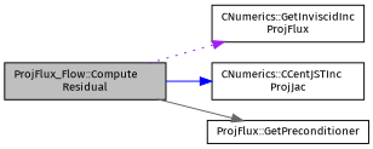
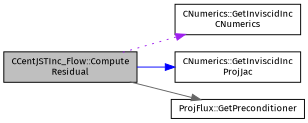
  digraph {
    fontname="Fira Sans"
    rankdir=LR
    node [color=black fillcolor=white fontname="Fira Sans" fontsize=10 shape=record style=filled]
    edge [fontname="Fira Sans" fontsize=10 labelfontname=Helvetica labelfontsize=10 style=solid]
-   n1 [fillcolor=grey75 fontcolor=black height=0.2 label="ProjFlux_Flow::Compute\lResidual" width=0.4]
-   n2 [height=0.2 label="CNumerics::GetInviscidInc\lProjFlux" width=0.4]
-   n3 [height=0.2 label="CNumerics::CCentJSTInc\lProjJac" width=0.4]
+   n1 [fillcolor=grey75 fontcolor=black height=0.2 label="CCentJSTInc_Flow::Compute\lResidual" width=0.4]
+   n2 [height=0.2 label="CNumerics::GetInviscidInc\lCNumerics" width=0.4]
+   n3 [height=0.2 label="CNumerics::GetInviscidInc\lProjJac" width=0.4]
    n4 [height=0.2 label="ProjFlux::GetPreconditioner" width=0.4]
    n1 -> n2 [color=purple style=dotted]
    n1 -> n3 [color=blue]
    n1 -> n4 [color=gray40]
  }
